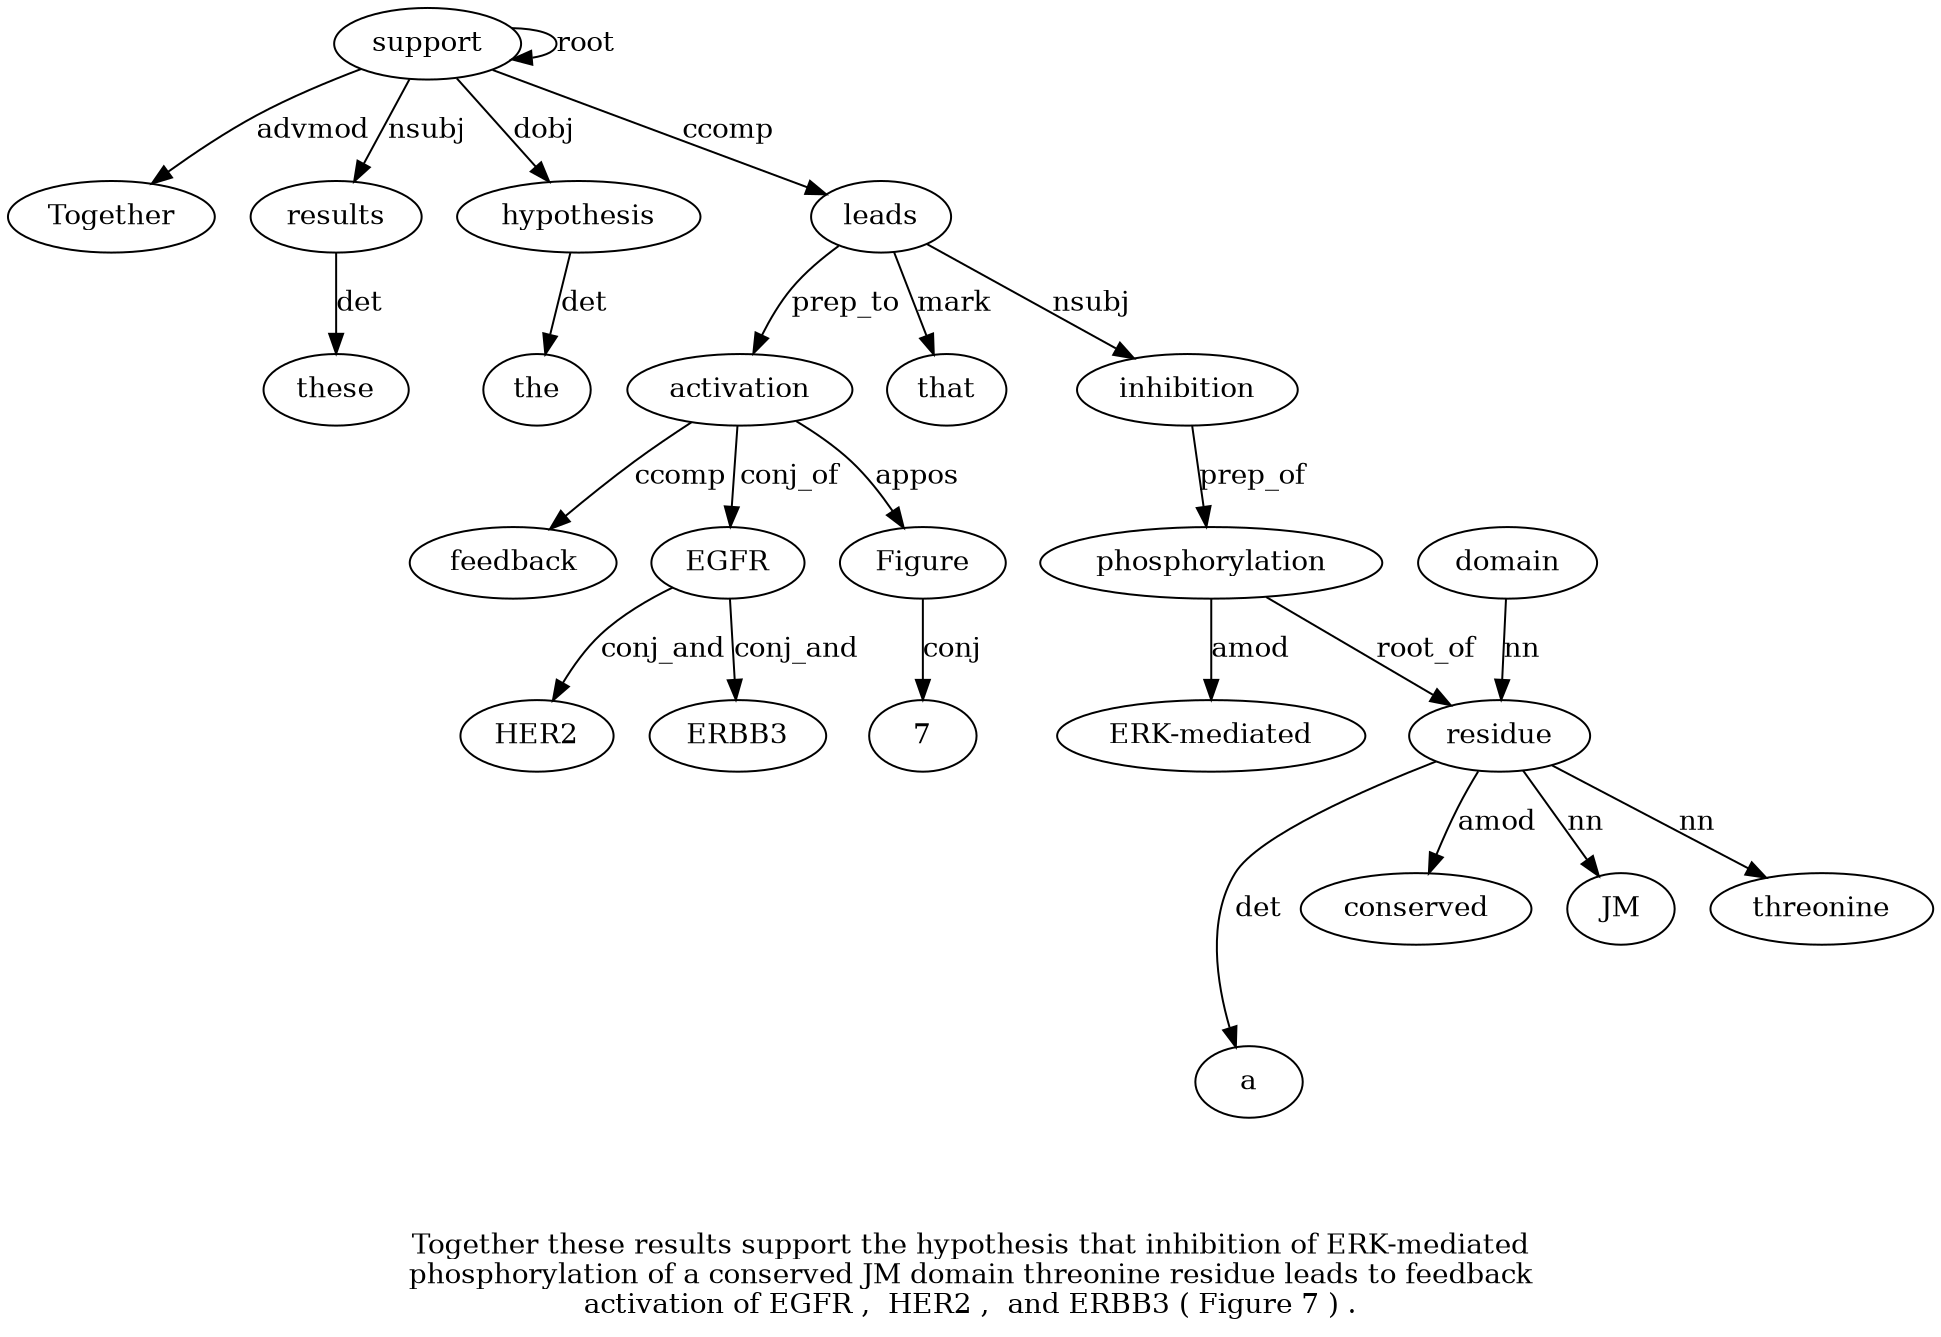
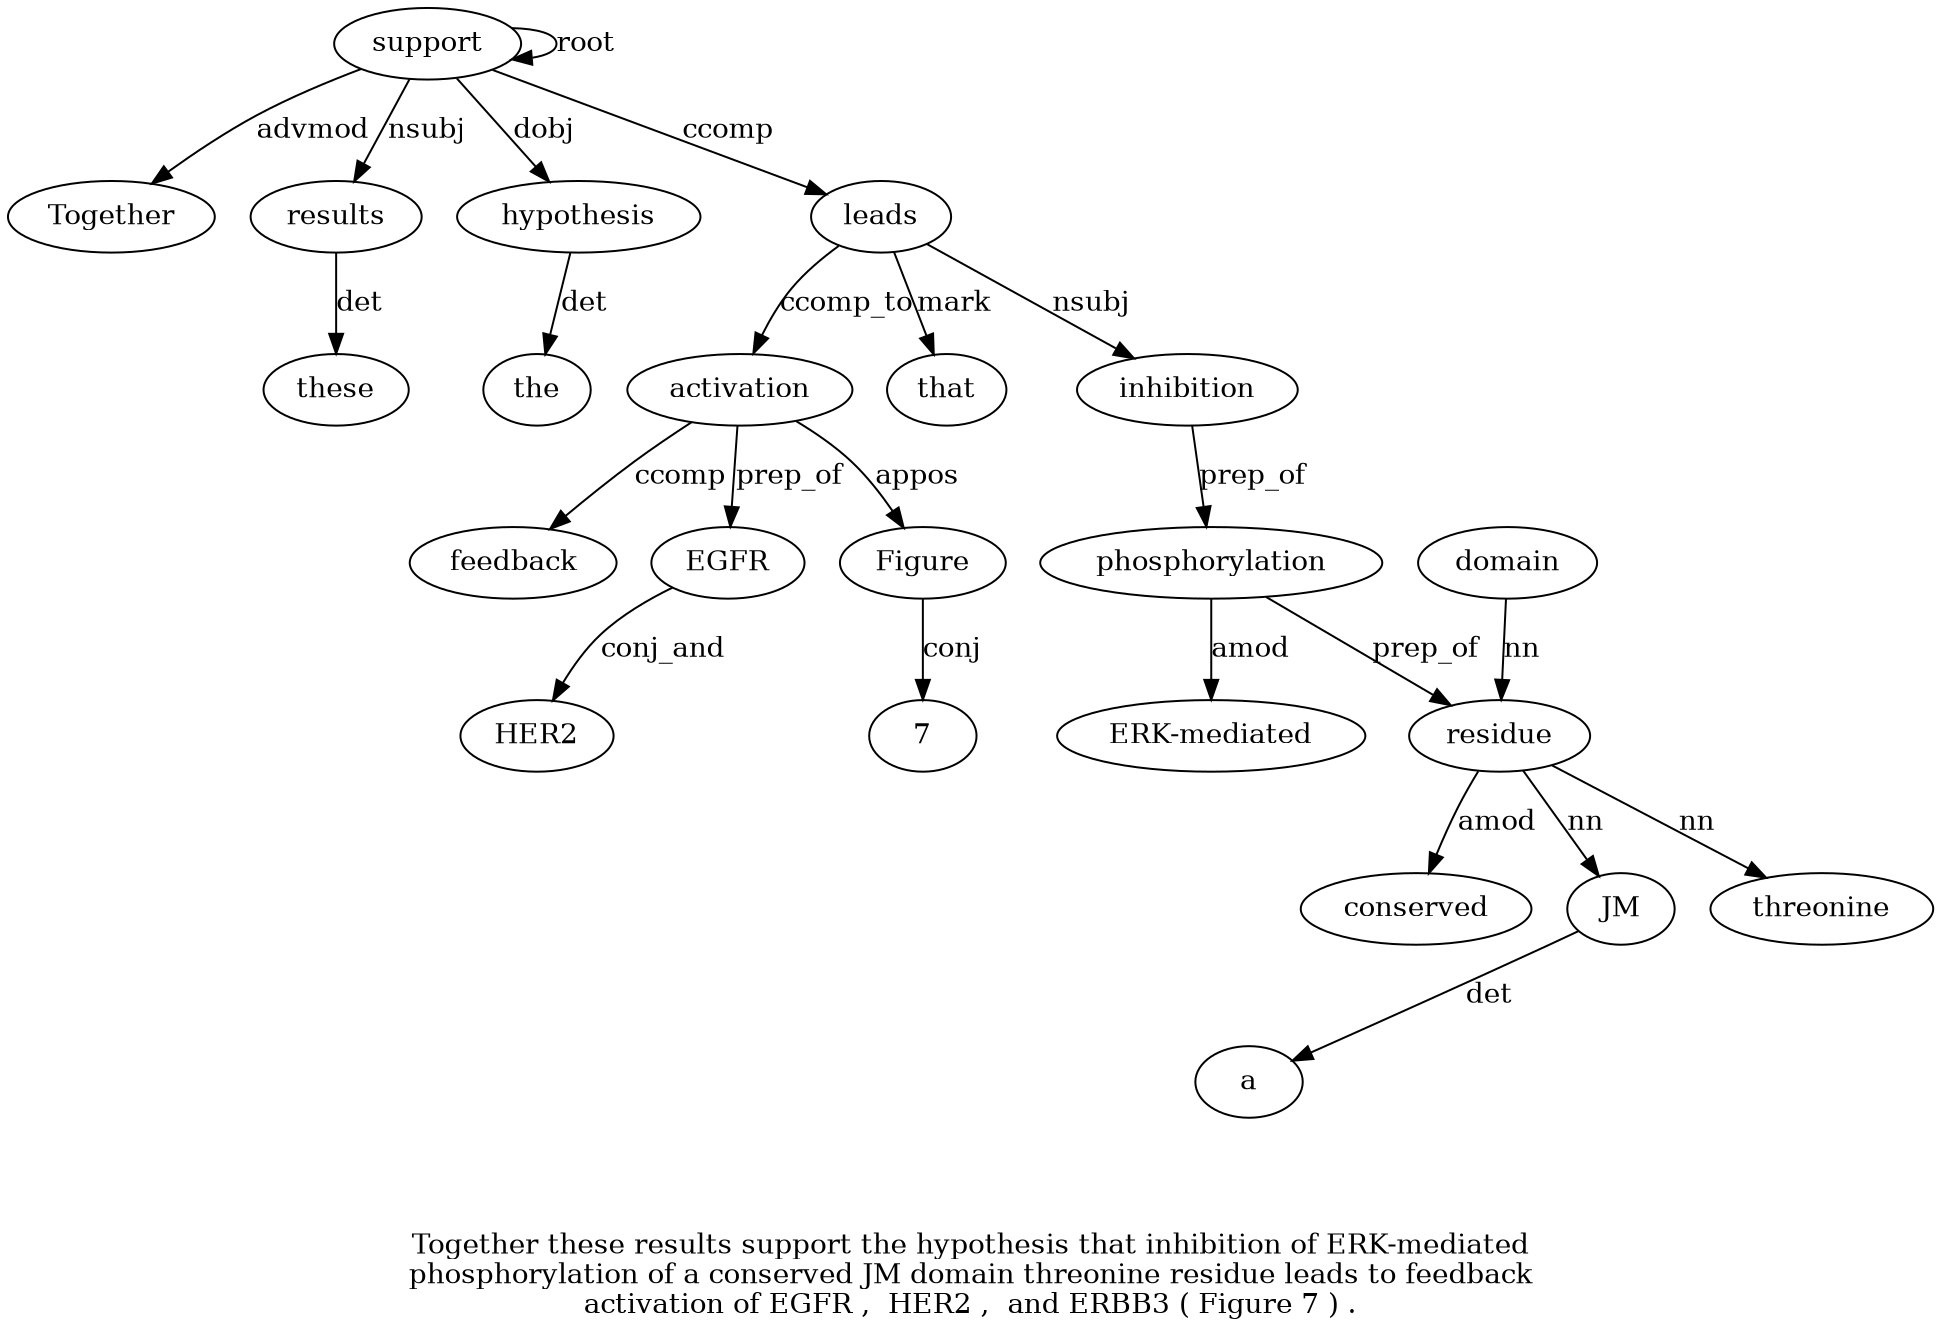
  digraph {
    label="Together these results support the hypothesis that inhibition of ERK-mediated\nphosphorylation of a conserved JM domain threonine residue leads to feedback\nactivation of EGFR ,  HER2 ,  and ERBB3 ( Figure 7 ) ."
    node [fillcolor=white style=filled]
    n1 [label=support]
    n2 [label=Together]
    n3 [label=results]
    n4 [label=hypothesis]
    n5 [label=leads]
    n6 [label=these]
    n7 [label=the]
    n8 [label=that]
    n9 [label=inhibition]
    n10 [label=activation]
    n11 [label=phosphorylation]
    n12 [label=feedback]
    n13 [label=EGFR]
    n14 [label=Figure]
    n15 [label="ERK-mediated"]
    n16 [label=residue]
    n17 [label=a]
    n18 [label=conserved]
    n19 [label=JM]
    n20 [label=threonine]
    n21 [label=domain]
    n22 [label=HER2]
-   n23 [label=ERBB3]
    n24 [label=7]
    n1 -> n1 [label=root]
    n1 -> n2 [label=advmod]
    n1 -> n3 [label=nsubj]
    n1 -> n4 [label=dobj]
    n1 -> n5 [label=ccomp]
    n3 -> n6 [label=det]
    n4 -> n7 [label=det]
    n5 -> n8 [label=mark]
    n5 -> n9 [label=nsubj]
-   n5 -> n10 [label=prep_to]
+   n5 -> n10 [label=ccomp_to]
    n9 -> n11 [label=prep_of]
    n10 -> n12 [label=ccomp]
-   n10 -> n13 [label=conj_of]
+   n10 -> n13 [label=prep_of]
    n10 -> n14 [label=appos]
    n11 -> n15 [label=amod]
-   n11 -> n16 [label=root_of]
+   n11 -> n16 [label=prep_of]
    n13 -> n22 [label=conj_and]
-   n13 -> n23 [label=conj_and]
    n14 -> n24 [label=conj]
-   n16 -> n17 [label=det]
+   n19 -> n17 [label=det]
    n16 -> n18 [label=amod]
    n16 -> n19 [label=nn]
    n16 -> n20 [label=nn]
    n21 -> n16 [label=nn]
  }
